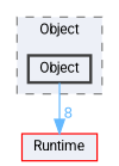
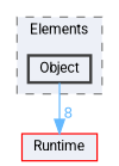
  digraph {
    compound=true
    fontname=Roboto
    node [fillcolor="#edf0f7" fontname=Roboto fontsize=10 shape=box]
    n1 [color=grey25 height=0.2 label=Object style="filled,bold" width=0.4]
    n2 [color=red height=0.2 label=Runtime style=filled width=0.4]
    subgraph cluster_1 {
      bgcolor="#edf0f7"
      fontsize=10
-     label=Object
+     label=Elements
      pencolor=grey50
      style="filled,dashed"
      n1
    }
    n1 -> n2 [color=steelblue1 fontcolor=steelblue1 fontname=Roboto fontsize=10 headlabel=8 labeldistance=1.5 labelfontname=Helvetica labelfontsize=10]
  }
